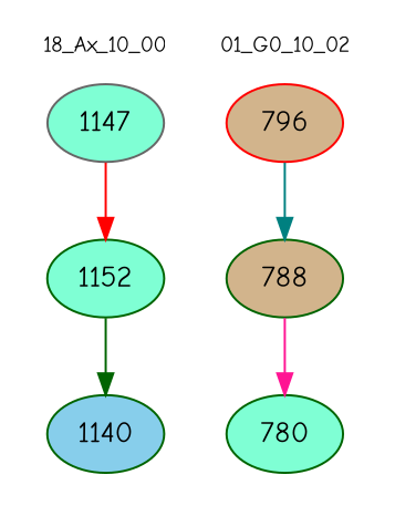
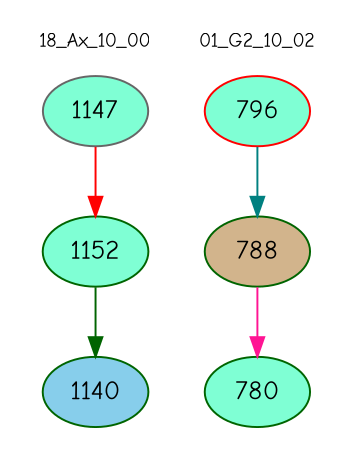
  digraph {
    fontname="Comic Neue"
    node [color=darkgreen fillcolor=aquamarine fontname="Comic Neue" style=filled]
    edge [fontname="Comic Neue"]
    n1 [color=gray40 label=1147]
    n2 [label=1152]
    n3 [fillcolor=skyblue label=1140]
-   n4 [color=red fillcolor=tan label=796]
+   n4 [color=red label=796]
    n5 [fillcolor=tan label=788]
    n6 [label=780]
    subgraph cluster_1 {
      color=white
      fontsize=10
      label="18_Ax_10_00"
      n1
      n2
      n3
    }
    subgraph cluster_2 {
      color=white
      fontsize=10
-     label="01_G0_10_02"
+     label="01_G2_10_02"
      n4
      n5
      n6
    }
    n1 -> n2 [color=red]
    n2 -> n3 [color=darkgreen]
    n4 -> n5 [color=teal]
    n5 -> n6 [color=deeppink]
  }
